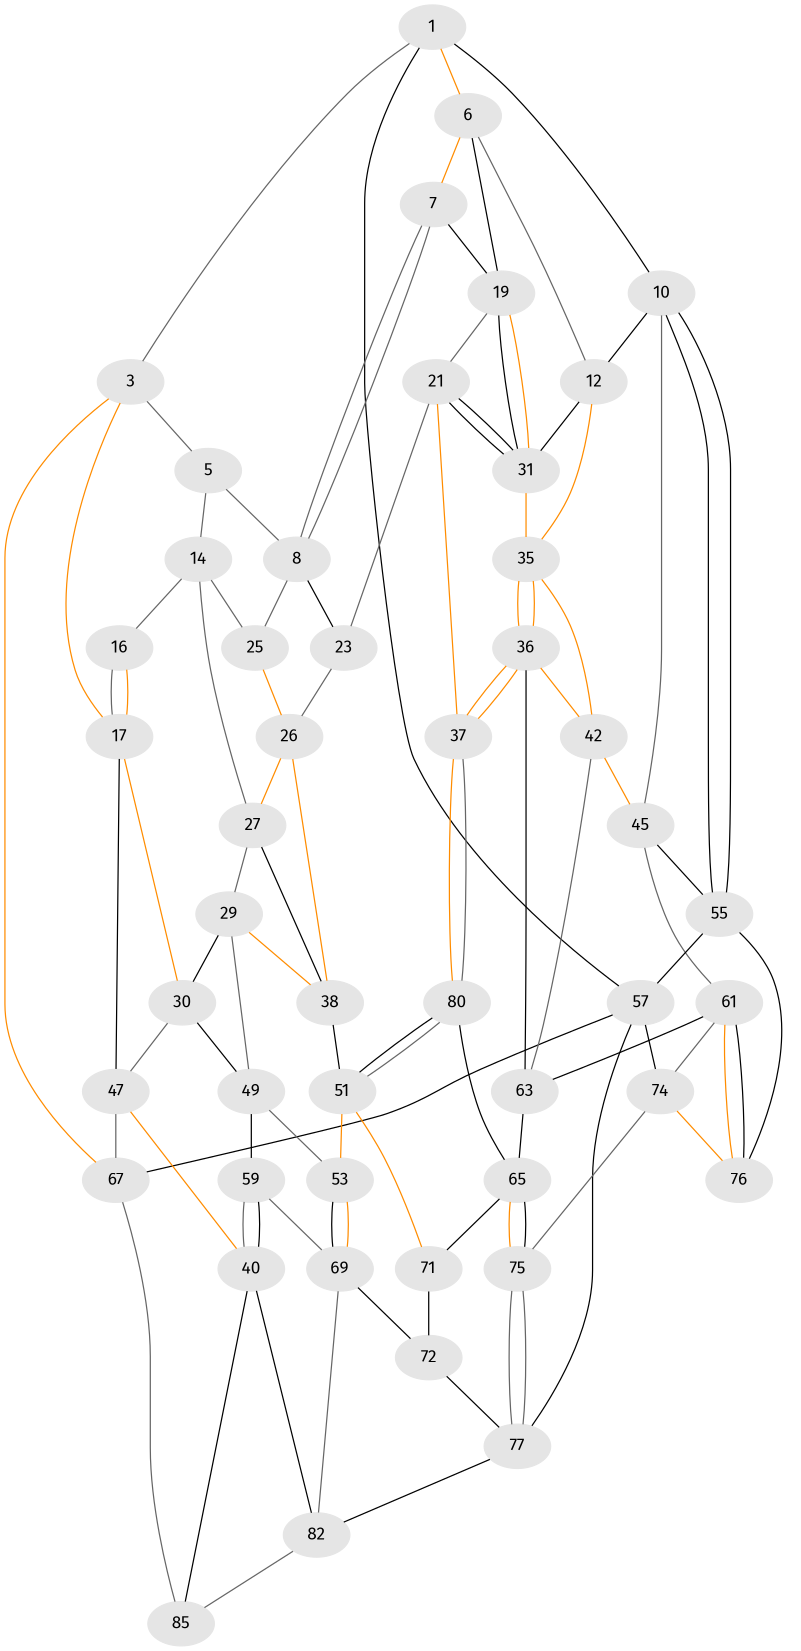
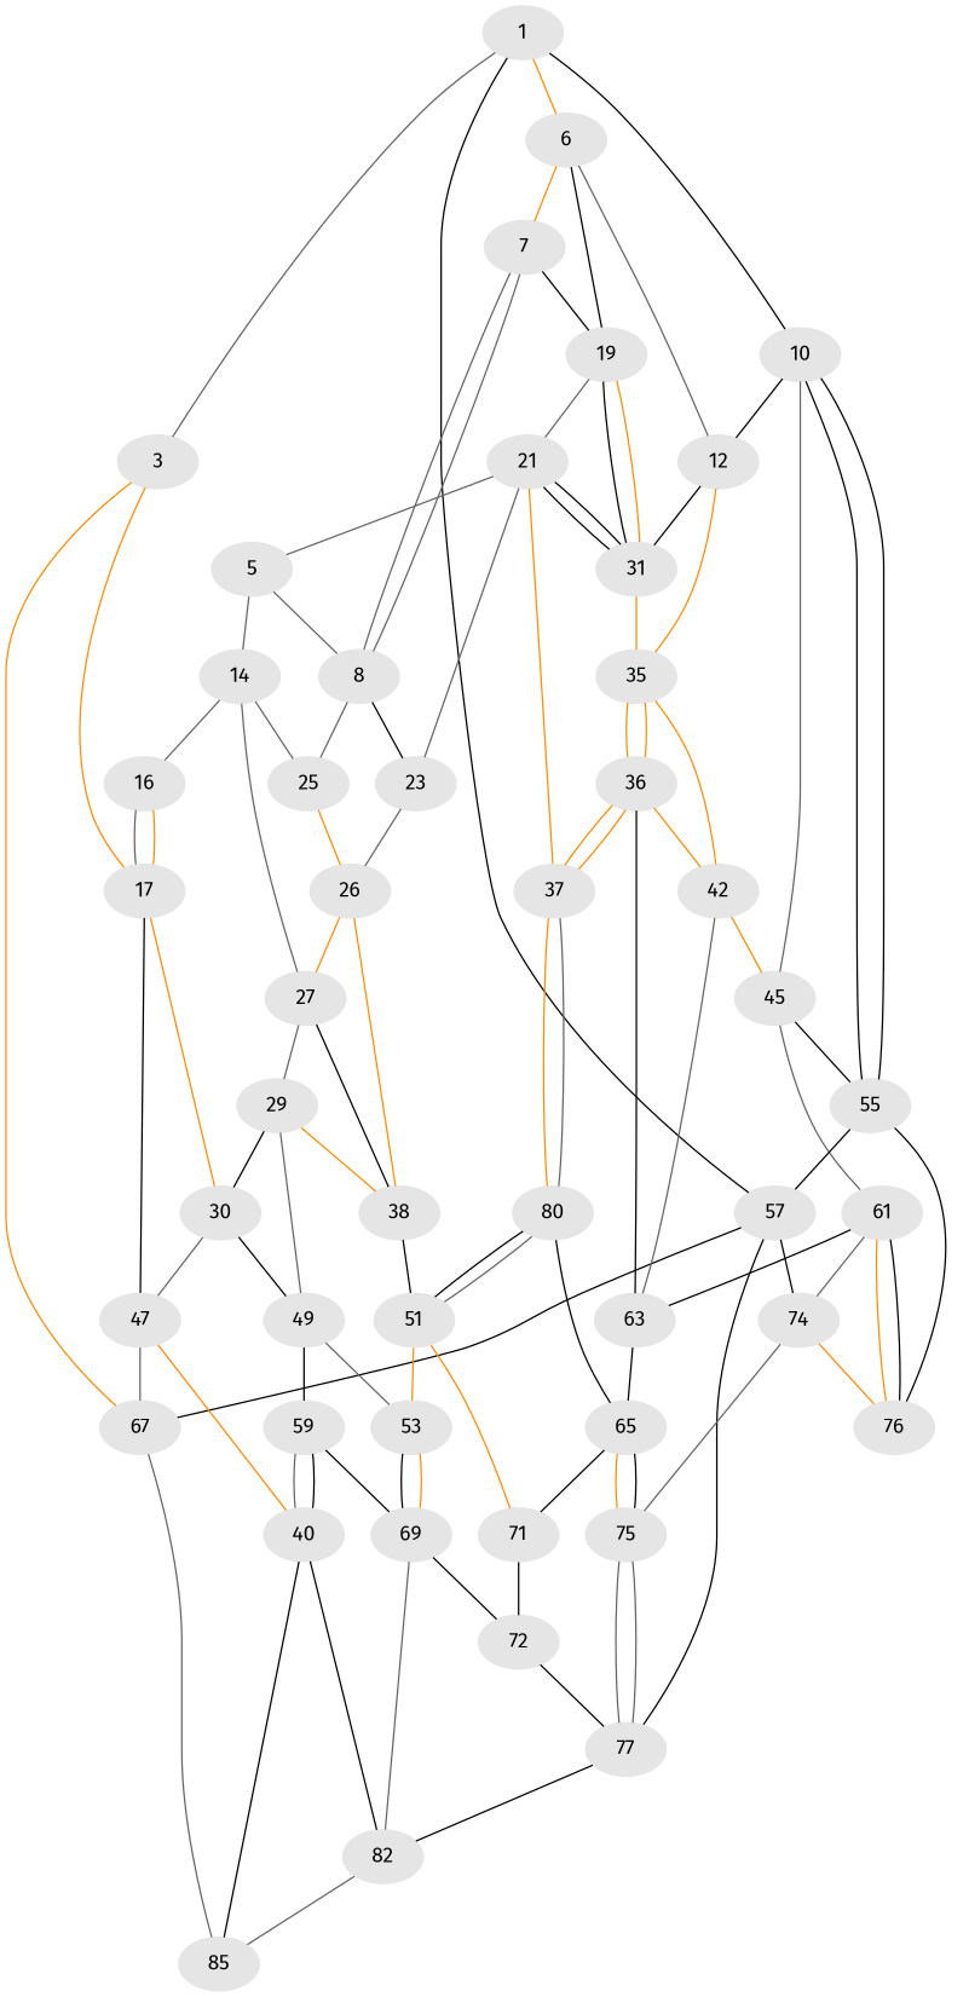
  graph {
    fontname="Fira Sans"
    node [color=gray90 fontname="Fira Sans" style=filled]
    edge [color=black fontname="Fira Sans"]
    1 [super="+2"]
    3 [super="+4"]
    6 [super="+13"]
    10 [super="+11"]
    57 [super="+80"]
    5 [super="+9"]
    17 [super="+18"]
    67 [super="+68"]
    7
    12 [super="+32"]
    19 [super="+20"]
    45 [super="+56"]
    55 [super="+58"]
    74 [super="+79"]
    77 [super="+81"]
    8 [super="+24"]
    14 [super="+15"]
    16
    30 [super="+46"]
    47 [super="+48"]
    85 [super="+86"]
    23
    25
    27 [super="+28"]
    31 [super="+33"]
    35 [super="+41"]
    21 [super="+22"]
    26 [super="+34"]
    61 [super="+62"]
    76
    36 [super="+44"]
    42 [super="+43"]
    38 [super="+39"]
    29 [super="+40"]
    49 [super="+54"]
    n36 [label=40 super="+84"]
    37
    n38 [label=80]
    51 [super="+52"]
    53
    59
    63 [super="+64"]
    65 [super="+66"]
    71 [super="+73"]
    82 [super="+83"]
    69 [super="+70"]
    75
    72 [super="+78"]
    1 -- 3 [color=gray40]
    1 -- 6 [color=darkorange]
    1 -- 10
    1 -- 57
-   3 -- 5 [color=gray40]
+   21 -- 5 [color=gray40]
    3 -- 17 [color=darkorange]
    3 -- 67 [color=darkorange]
    6 -- 7 [color=darkorange]
    6 -- 12 [color=gray40]
    6 -- 19
    10 -- 12
    10 -- 45 [color=gray40]
    10 -- 55
    10 -- 55
    57 -- 67
    57 -- 74
    57 -- 77
    5 -- 8 [color=gray40]
    5 -- 14 [color=gray40]
    17 -- 30 [color=darkorange]
    17 -- 47
    67 -- 85 [color=gray40 weight=2]
    7 -- 19
    7 -- 8 [color=gray40]
    7 -- 8 [color=gray40]
    12 -- 31
    12 -- 35 [color=darkorange]
    19 -- 31
    19 -- 31 [color=darkorange]
    19 -- 21 [color=gray40]
    45 -- 55
    45 -- 61 [color=gray40]
    55 -- 57
    55 -- 76
    74 -- 76 [color=darkorange]
    74 -- 75 [color=gray40]
    77 -- 82
    8 -- 23
    8 -- 25 [color=gray40]
    14 -- 16 [color=gray40]
    14 -- 25 [color=gray40]
    14 -- 27 [color=gray40]
    16 -- 17 [color=gray40]
    16 -- 17 [color=darkorange]
    30 -- 47 [color=gray40]
    30 -- 49
    47 -- 67 [color=gray40]
    47 -- n36 [color=darkorange]
    23 -- 26 [color=gray40]
    25 -- 26 [color=darkorange]
    27 -- 38
    27 -- 29 [color=gray40]
    31 -- 35 [color=darkorange]
    35 -- 36 [color=darkorange]
    35 -- 36 [color=darkorange]
    35 -- 42 [color=darkorange]
    21 -- 23 [color=gray40]
    21 -- 31
    21 -- 31
    21 -- 37 [color=darkorange]
    26 -- 27 [color=darkorange]
    26 -- 38 [color=darkorange]
    61 -- 74 [color=gray40]
    61 -- 76 [color=darkorange]
    61 -- 76
    61 -- 63
    36 -- 42 [color=darkorange]
    36 -- 37 [color=darkorange]
    36 -- 37 [color=darkorange]
    36 -- 63
    42 -- 45 [color=darkorange]
    42 -- 63 [color=gray40]
    38 -- 51
    29 -- 30
    29 -- 38 [color=darkorange]
    29 -- 49 [color=gray40]
    49 -- 53 [color=gray40]
    49 -- 59
    n36 -- 85
    n36 -- 82
    37 -- n38 [color=darkorange]
    37 -- n38 [color=gray40]
    n38 -- 51
    n38 -- 51 [color=gray40]
    n38 -- 65
    51 -- 53 [color=darkorange]
    51 -- 71 [color=darkorange]
    53 -- 69
    53 -- 69 [color=darkorange]
    59 -- n36 [color=gray40]
    59 -- n36
-   59 -- 69 [color=gray40]
+   59 -- 69
    63 -- 65
    65 -- 71
    65 -- 75 [color=darkorange]
    65 -- 75
    71 -- 72 [weight=2]
    82 -- 85 [color=gray40]
    69 -- 82 [color=gray40]
    69 -- 72
    75 -- 77 [color=gray40]
    75 -- 77 [color=gray40]
    72 -- 77
  }
